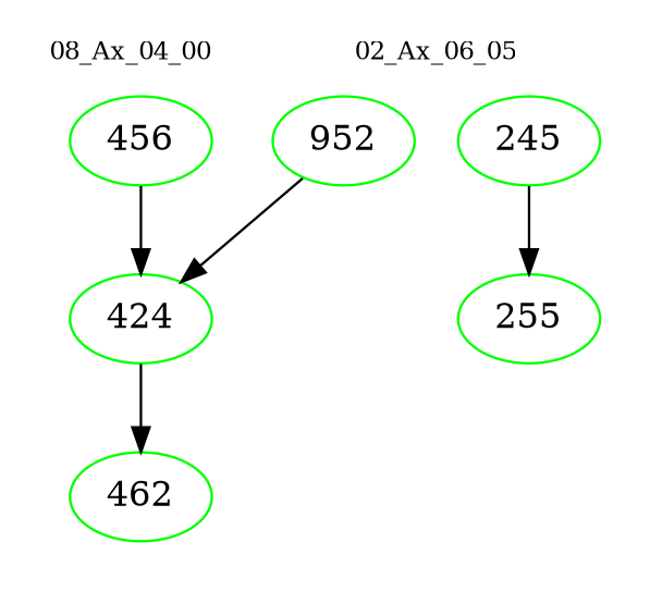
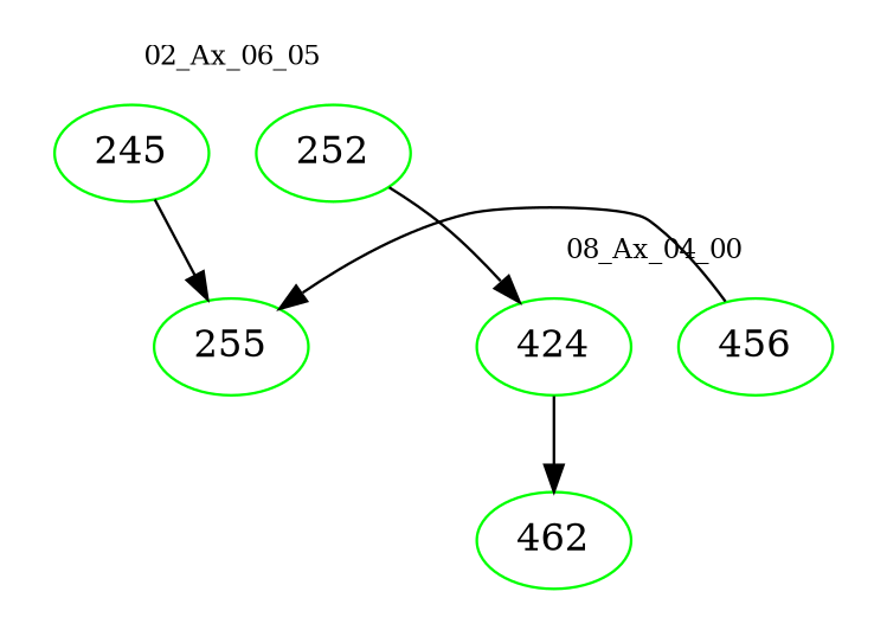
  digraph {
    node [color=green]
    edge [color=black]
    n1 [label=456]
    n2 [label=424]
    n3 [label=462]
-   n4 [label=952]
+   n4 [label=252]
    n5 [label=245]
    n6 [label=255]
    subgraph cluster_1 {
      color=white
      fontsize=10
      label="08_Ax_04_00"
      n1
      n2
      n3
    }
    subgraph cluster_2 {
      color=white
      fontsize=10
      label="02_Ax_06_05"
      n4
      n5
      n6
    }
-   n1 -> n2
+   n1 -> n6
    n2 -> n3
    n4 -> n2
    n5 -> n6
  }
